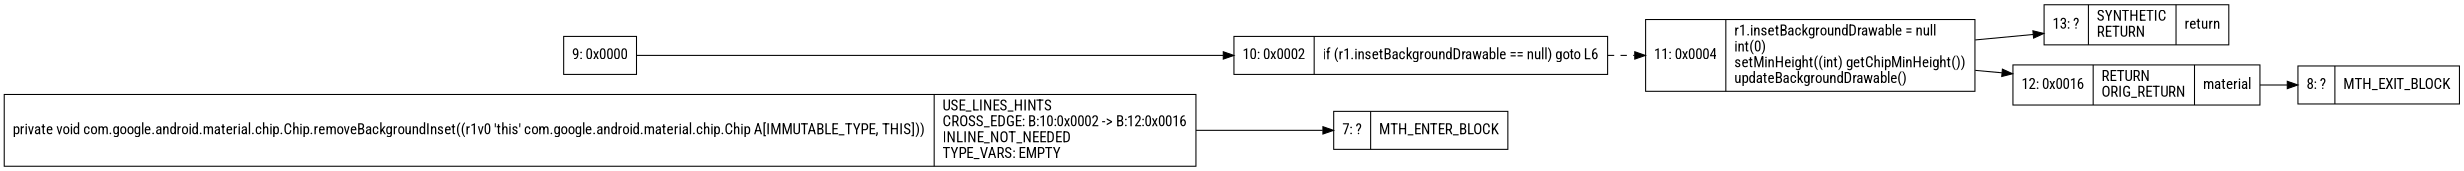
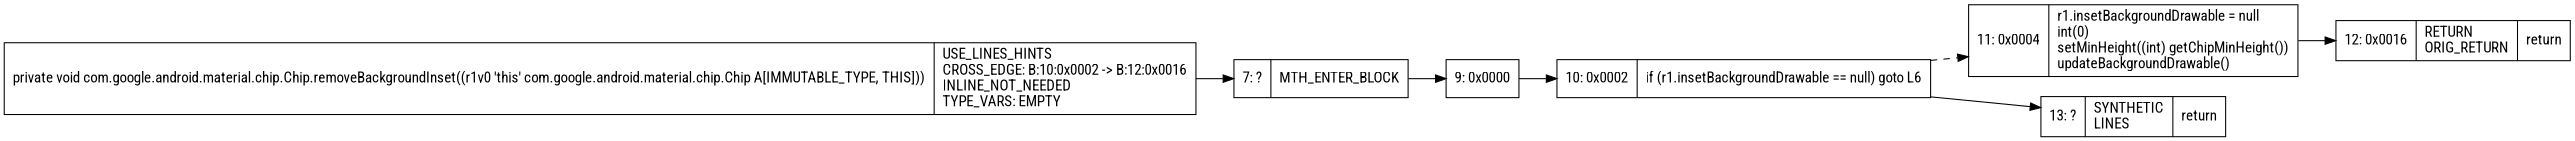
  digraph {
    fontname="Roboto Condensed"
    rankdir=LR
    node [fontname="Roboto Condensed" shape=record]
    edge [fontname="Roboto Condensed"]
    n1 [label="{7\:\ ?|MTH_ENTER_BLOCK\l}"]
    n2 [label="{9\:\ 0x0000}"]
    n3 [label="{10\:\ 0x0002|if (r1.insetBackgroundDrawable == null) goto L6\l}"]
    n4 [label="{11\:\ 0x0004|r1.insetBackgroundDrawable = null\lint(0)\lsetMinHeight((int) getChipMinHeight())\lupdateBackgroundDrawable()\l}"]
-   n5 [label="{13\:\ ?|SYNTHETIC\lRETURN\l|return\l}"]
-   n6 [label="{12\:\ 0x0016|RETURN\lORIG_RETURN\l|material\l}"]
-   n7 [label="{8\:\ ?|MTH_EXIT_BLOCK\l}"]
+   n5 [label="{13\:\ ?|SYNTHETIC\lLINES\l|return\l}"]
+   n6 [label="{12\:\ 0x0016|RETURN\lORIG_RETURN\l|return\l}"]
    n8 [label="{private void com.google.android.material.chip.Chip.removeBackgroundInset((r1v0 'this' com.google.android.material.chip.Chip A[IMMUTABLE_TYPE, THIS]))  | USE_LINES_HINTS\lCROSS_EDGE: B:10:0x0002 \-\> B:12:0x0016\lINLINE_NOT_NEEDED\lTYPE_VARS: EMPTY\l}"]
+   n1 -> n2
    n2 -> n3
    n3 -> n4 [style=dashed]
-   n4 -> n5
+   n3 -> n5
    n4 -> n6
-   n6 -> n7
    n8 -> n1
  }
